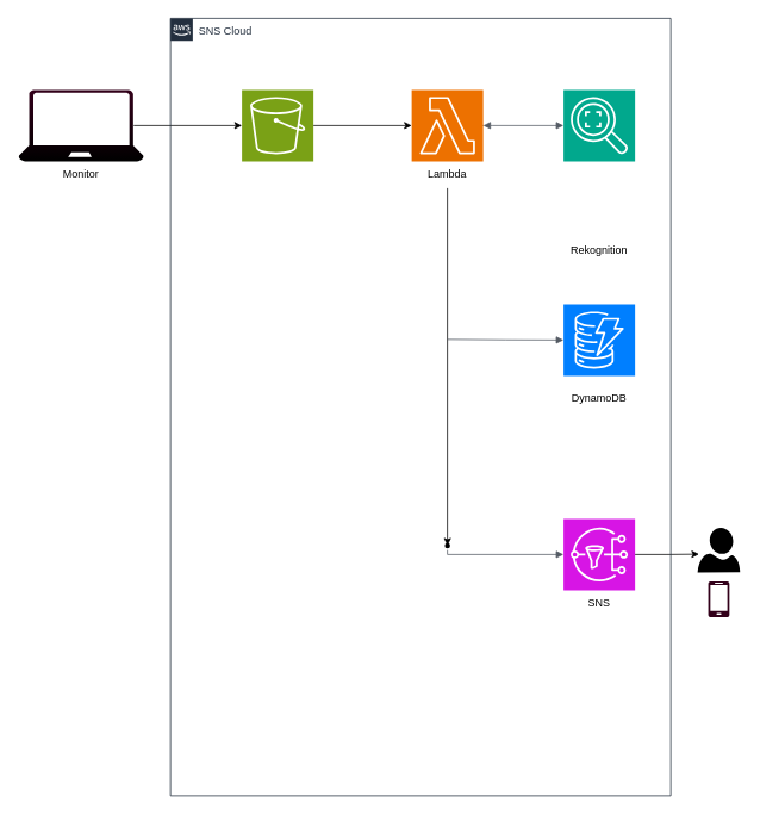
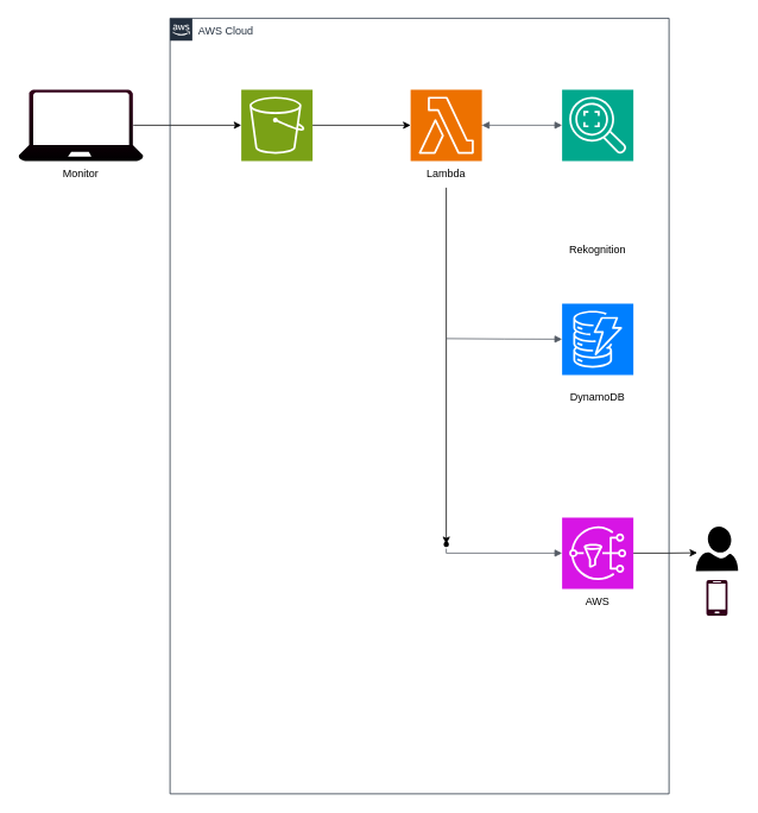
  <mxCell id="0" />
  <mxCell id="1" parent="0" />
  <mxCell id="2" value="&lt;div&gt;&lt;br&gt;&lt;/div&gt;" style="text;strokeColor=none;fillColor=none;html=1;fontSize=24;fontStyle=1;verticalAlign=middle;align=center;" parent="1" vertex="1"><mxGeometry x="349" y="719" width="100" height="40" as="geometry" /></mxCell>
  <mxCell id="3" value="" style="verticalLabelPosition=bottom;html=1;verticalAlign=top;align=center;strokeColor=none;fillColor=#33001A;shape=mxgraph.azure.laptop;pointerEvents=1;gradientColor=default;" parent="1" vertex="1"><mxGeometry x="20" y="100" width="140" height="80" as="geometry" /></mxCell>
  <mxCell id="4" value="" style="sketch=0;points=[[0,0,0],[0.25,0,0],[0.5,0,0],[0.75,0,0],[1,0,0],[0,1,0],[0.25,1,0],[0.5,1,0],[0.75,1,0],[1,1,0],[0,0.25,0],[0,0.5,0],[0,0.75,0],[1,0.25,0],[1,0.5,0],[1,0.75,0]];outlineConnect=0;fontColor=#232F3E;fillColor=#7AA116;strokeColor=#ffffff;dashed=0;verticalLabelPosition=bottom;verticalAlign=top;align=center;html=1;fontSize=12;fontStyle=0;aspect=fixed;shape=mxgraph.aws4.resourceIcon;resIcon=mxgraph.aws4.s3;" parent="1" vertex="1"><mxGeometry x="270" y="100" width="80" height="80" as="geometry" /></mxCell>
  <mxCell id="5" style="edgeStyle=none;rounded=0;orthogonalLoop=1;jettySize=auto;html=1;exitX=1;exitY=0.5;exitDx=0;exitDy=0;exitPerimeter=0;" parent="1" source="6" edge="1"><mxGeometry relative="1" as="geometry"><mxPoint x="530" y="139.667" as="targetPoint" /></mxGeometry></mxCell>
  <mxCell id="6" value="" style="sketch=0;points=[[0,0,0],[0.25,0,0],[0.5,0,0],[0.75,0,0],[1,0,0],[0,1,0],[0.25,1,0],[0.5,1,0],[0.75,1,0],[1,1,0],[0,0.25,0],[0,0.5,0],[0,0.75,0],[1,0.25,0],[1,0.5,0],[1,0.75,0]];outlineConnect=0;fontColor=#232F3E;fillColor=#ED7100;strokeColor=#ffffff;dashed=0;verticalLabelPosition=bottom;verticalAlign=top;align=center;html=1;fontSize=12;fontStyle=0;aspect=fixed;shape=mxgraph.aws4.resourceIcon;resIcon=mxgraph.aws4.lambda;" parent="1" vertex="1"><mxGeometry x="460" y="100" width="80" height="80" as="geometry" /></mxCell>
  <mxCell id="7" value="" style="sketch=0;points=[[0,0,0],[0.25,0,0],[0.5,0,0],[0.75,0,0],[1,0,0],[0,1,0],[0.25,1,0],[0.5,1,0],[0.75,1,0],[1,1,0],[0,0.25,0],[0,0.5,0],[0,0.75,0],[1,0.25,0],[1,0.5,0],[1,0.75,0]];outlineConnect=0;fontColor=#232F3E;fillColor=#01A88D;strokeColor=#ffffff;dashed=0;verticalLabelPosition=bottom;verticalAlign=top;align=center;html=1;fontSize=12;fontStyle=0;aspect=fixed;shape=mxgraph.aws4.resourceIcon;resIcon=mxgraph.aws4.rekognition_2;" parent="1" vertex="1"><mxGeometry x="630" y="100" width="80" height="80" as="geometry" /></mxCell>
  <mxCell id="8" value="" style="sketch=0;points=[[0,0,0],[0.25,0,0],[0.5,0,0],[0.75,0,0],[1,0,0],[0,1,0],[0.25,1,0],[0.5,1,0],[0.75,1,0],[1,1,0],[0,0.25,0],[0,0.5,0],[0,0.75,0],[1,0.25,0],[1,0.5,0],[1,0.75,0]];outlineConnect=0;fontColor=#232F3E;fillColor=#007FFF;strokeColor=#ffffff;dashed=0;verticalLabelPosition=bottom;verticalAlign=top;align=center;html=1;fontSize=12;fontStyle=0;aspect=fixed;shape=mxgraph.aws4.resourceIcon;resIcon=mxgraph.aws4.dynamodb;" parent="1" vertex="1"><mxGeometry x="630" y="340" width="80" height="80" as="geometry" /></mxCell>
  <mxCell id="9" value="" style="sketch=0;points=[[0,0,0],[0.25,0,0],[0.5,0,0],[0.75,0,0],[1,0,0],[0,1,0],[0.25,1,0],[0.5,1,0],[0.75,1,0],[1,1,0],[0,0.25,0],[0,0.5,0],[0,0.75,0],[1,0.25,0],[1,0.5,0],[1,0.75,0]];outlineConnect=0;fontColor=#232F3E;fillColor=#d715e5;strokeColor=#ffffff;dashed=0;verticalLabelPosition=bottom;verticalAlign=top;align=center;html=1;fontSize=12;fontStyle=0;aspect=fixed;shape=mxgraph.aws4.resourceIcon;resIcon=mxgraph.aws4.sns;" parent="1" vertex="1"><mxGeometry x="630" y="580" width="80" height="80" as="geometry" /></mxCell>
  <mxCell id="10" style="edgeStyle=none;rounded=0;orthogonalLoop=1;jettySize=auto;html=1;exitX=0.92;exitY=0.5;exitDx=0;exitDy=0;exitPerimeter=0;entryX=0;entryY=0.5;entryDx=0;entryDy=0;entryPerimeter=0;" parent="1" source="3" target="4" edge="1"><mxGeometry relative="1" as="geometry" /></mxCell>
  <mxCell id="11" style="edgeStyle=none;rounded=0;orthogonalLoop=1;jettySize=auto;html=1;exitX=1;exitY=0.5;exitDx=0;exitDy=0;exitPerimeter=0;entryX=0;entryY=0.5;entryDx=0;entryDy=0;entryPerimeter=0;" parent="1" source="4" target="6" edge="1"><mxGeometry relative="1" as="geometry" /></mxCell>
  <mxCell id="12" value="" style="edgeStyle=orthogonalEdgeStyle;html=1;endArrow=block;elbow=vertical;startArrow=block;startFill=1;endFill=1;strokeColor=#545B64;rounded=0;entryX=0;entryY=0.5;entryDx=0;entryDy=0;entryPerimeter=0;" parent="1" target="7" edge="1"><mxGeometry width="100" relative="1" as="geometry"><mxPoint x="540" y="140" as="sourcePoint" /><mxPoint x="640" y="140" as="targetPoint" /><Array as="points"><mxPoint x="550" y="140" /><mxPoint x="550" y="140" /></Array></mxGeometry></mxCell>
  <mxCell id="13" value="Monitor" style="text;html=1;align=center;verticalAlign=middle;whiteSpace=wrap;rounded=0;" parent="1" vertex="1"><mxGeometry x="60" y="180" width="60" height="30" as="geometry" /></mxCell>
  <mxCell id="14" value="Lambda" style="text;html=1;align=center;verticalAlign=middle;whiteSpace=wrap;rounded=0;" parent="1" vertex="1"><mxGeometry x="470" y="180" width="60" height="30" as="geometry" /></mxCell>
  <mxCell id="15" value="Rekognition" style="text;html=1;align=center;verticalAlign=middle;whiteSpace=wrap;rounded=0;" parent="1" vertex="1"><mxGeometry x="640" y="265" width="60" height="30" as="geometry" /></mxCell>
  <mxCell id="16" value="DynamoDB" style="text;html=1;align=center;verticalAlign=middle;whiteSpace=wrap;rounded=0;" parent="1" vertex="1"><mxGeometry x="640" y="430" width="60" height="30" as="geometry" /></mxCell>
- <mxCell id="17" value="SNS" style="text;html=1;align=center;verticalAlign=middle;whiteSpace=wrap;rounded=0;" parent="1" vertex="1"><mxGeometry x="640" y="660" width="60" height="30" as="geometry" /></mxCell>
+ <mxCell id="17" value="AWS" style="text;html=1;align=center;verticalAlign=middle;whiteSpace=wrap;rounded=0;" parent="1" vertex="1"><mxGeometry x="640" y="660" width="60" height="30" as="geometry" /></mxCell>
  <mxCell id="18" value="" style="shape=waypoint;sketch=0;fillStyle=solid;size=6;pointerEvents=1;points=[];fillColor=none;resizable=0;rotatable=0;perimeter=centerPerimeter;snapToPoint=1;" parent="1" vertex="1"><mxGeometry x="490" y="600" width="20" height="20" as="geometry" /></mxCell>
  <mxCell id="19" style="edgeStyle=orthogonalEdgeStyle;rounded=0;orthogonalLoop=1;jettySize=auto;html=1;exitX=0.5;exitY=1;exitDx=0;exitDy=0;entryX=1.117;entryY=0.883;entryDx=0;entryDy=0;entryPerimeter=0;" parent="1" source="14" target="18" edge="1"><mxGeometry relative="1" as="geometry" /></mxCell>
  <mxCell id="20" value="" style="edgeStyle=orthogonalEdgeStyle;html=1;endArrow=block;elbow=vertical;startArrow=none;endFill=1;strokeColor=#545B64;rounded=0;entryX=0;entryY=0.5;entryDx=0;entryDy=0;entryPerimeter=0;" parent="1" target="8" edge="1"><mxGeometry width="100" relative="1" as="geometry"><mxPoint x="500" y="379.33" as="sourcePoint" /><mxPoint x="600" y="379.33" as="targetPoint" /></mxGeometry></mxCell>
  <mxCell id="21" value="" style="edgeStyle=orthogonalEdgeStyle;html=1;endArrow=block;elbow=vertical;startArrow=none;endFill=1;strokeColor=#545B64;rounded=0;exitX=1.183;exitY=0.733;exitDx=0;exitDy=0;exitPerimeter=0;" parent="1" edge="1"><mxGeometry width="100" relative="1" as="geometry"><mxPoint x="500" y="615" as="sourcePoint" /><mxPoint x="630" y="620" as="targetPoint" /><Array as="points"><mxPoint x="500" y="620" /></Array></mxGeometry></mxCell>
  <mxCell id="22" style="edgeStyle=orthogonalEdgeStyle;rounded=0;orthogonalLoop=1;jettySize=auto;html=1;entryX=0.035;entryY=0.593;entryDx=0;entryDy=0;entryPerimeter=0;" parent="1" source="9" edge="1"><mxGeometry relative="1" as="geometry"><mxPoint x="781.645" y="619.65" as="targetPoint" /></mxGeometry></mxCell>
  <mxCell id="23" value="" style="verticalLabelPosition=bottom;html=1;verticalAlign=top;align=center;strokeColor=none;fillColor=#000000;shape=mxgraph.azure.user;" parent="1" vertex="1"><mxGeometry x="780" y="590" width="47.5" height="50" as="geometry" /></mxCell>
  <mxCell id="24" value="" style="verticalLabelPosition=bottom;html=1;verticalAlign=top;align=center;strokeColor=none;fillColor=#33001A;shape=mxgraph.azure.mobile;pointerEvents=1;" parent="1" vertex="1"><mxGeometry x="791.88" y="650" width="23.75" height="40" as="geometry" /></mxCell>
- <mxCell id="25" value="SNS Cloud" style="points=[[0,0],[0.25,0],[0.5,0],[0.75,0],[1,0],[1,0.25],[1,0.5],[1,0.75],[1,1],[0.75,1],[0.5,1],[0.25,1],[0,1],[0,0.75],[0,0.5],[0,0.25]];outlineConnect=0;gradientColor=none;html=1;whiteSpace=wrap;fontSize=12;fontStyle=0;container=1;pointerEvents=0;collapsible=0;recursiveResize=0;shape=mxgraph.aws4.group;grIcon=mxgraph.aws4.group_aws_cloud_alt;strokeColor=#232F3E;fillColor=none;verticalAlign=top;align=left;spacingLeft=30;fontColor=#232F3E;dashed=0;" parent="1" vertex="1"><mxGeometry x="190" y="20" width="560" height="870" as="geometry" /></mxCell>
+ <mxCell id="25" value="AWS Cloud" style="points=[[0,0],[0.25,0],[0.5,0],[0.75,0],[1,0],[1,0.25],[1,0.5],[1,0.75],[1,1],[0.75,1],[0.5,1],[0.25,1],[0,1],[0,0.75],[0,0.5],[0,0.25]];outlineConnect=0;gradientColor=none;html=1;whiteSpace=wrap;fontSize=12;fontStyle=0;container=1;pointerEvents=0;collapsible=0;recursiveResize=0;shape=mxgraph.aws4.group;grIcon=mxgraph.aws4.group_aws_cloud_alt;strokeColor=#232F3E;fillColor=none;verticalAlign=top;align=left;spacingLeft=30;fontColor=#232F3E;dashed=0;" parent="1" vertex="1"><mxGeometry x="190" y="20" width="560" height="870" as="geometry" /></mxCell>
